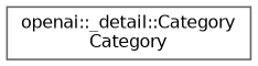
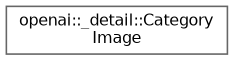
  digraph {
    rankdir=LR
-   n1 [color=grey40 fillcolor=white fontname=Helvetica fontsize=10 height=0.2 label="openai::_detail::Category\lCategory" shape=box style=filled width=0.4]
+   n1 [color=grey40 fillcolor=white fontname=Helvetica fontsize=10 height=0.2 label="openai::_detail::Category\lImage" shape=box style=filled width=0.4]
  }
